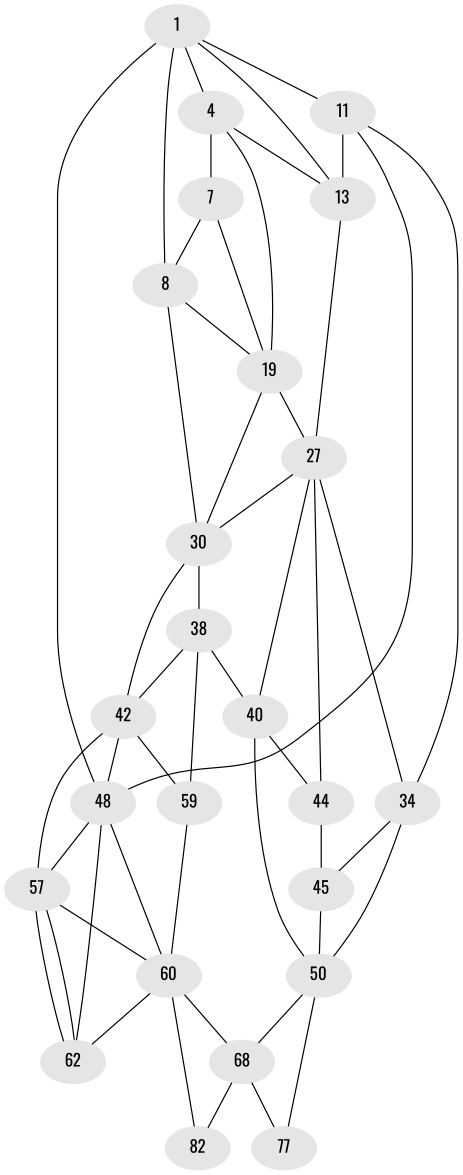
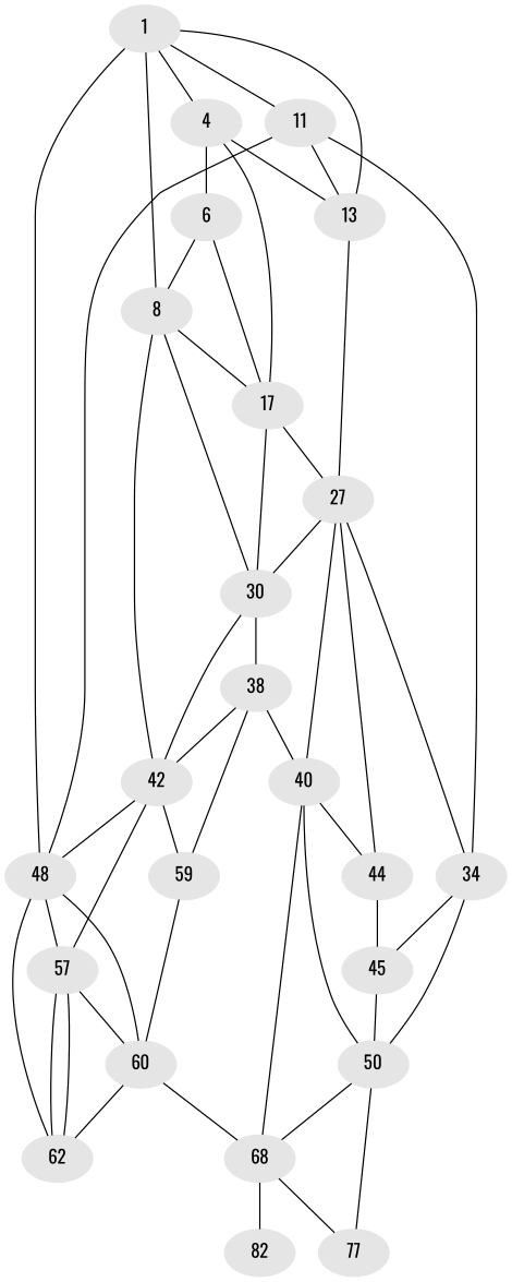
  graph {
    fontname=Oswald
    node [color=gray90 fontname=Oswald style=filled]
    edge [fontname=Oswald]
    1 [super="+2+7"]
    4 [super="+5+15"]
    8 [super="+23"]
    11 [super="+22+12"]
    13 [super="+16+14"]
    48 [super="+49+64"]
-   6 [super="+9" label=7]
-   17 [super="+18" label=19]
+   6 [super="+9"]
+   17 [super="+18"]
    30 [super="+33"]
    42 [super="+52+43"]
    34 [super="+35"]
    27 [super="+31+28"]
    57 [super="+58"]
    60 [super="+61+63"]
    62
    38 [super="+39"]
    59
    45
    50 [super="+51+74"]
    40 [super="+46"]
    44
    68 [super="+83+69"]
    77
    82 [super="+85"]
    1 -- 4
    1 -- 8 [weight=2]
    1 -- 11 [weight=2]
    1 -- 13
    1 -- 48 [weight=2]
    4 -- 13
    4 -- 6
    4 -- 17 [weight=2]
    8 -- 17
    8 -- 30
+   8 -- 42
    11 -- 13 [weight=2]
    11 -- 48
    11 -- 34
    13 -- 27
    48 -- 57
    48 -- 60 [weight=2]
    48 -- 62
    6 -- 8
    6 -- 17
    17 -- 30
    17 -- 27
    30 -- 42
    30 -- 38 [weight=2]
    42 -- 48
    42 -- 57
    42 -- 59
    34 -- 45
    34 -- 50 [weight=2]
    27 -- 30
    27 -- 34
    27 -- 40
    27 -- 44
    57 -- 60
    57 -- 62
    57 -- 62
    60 -- 62
    60 -- 68
-   60 -- 82
    38 -- 42
    38 -- 59
    38 -- 40 [weight=2]
    59 -- 60
    45 -- 50
    50 -- 68
    50 -- 77
    40 -- 50
    40 -- 44
+   40 -- 68
    44 -- 45
    68 -- 77 [weight=2]
    68 -- 82 [weight=2]
  }
